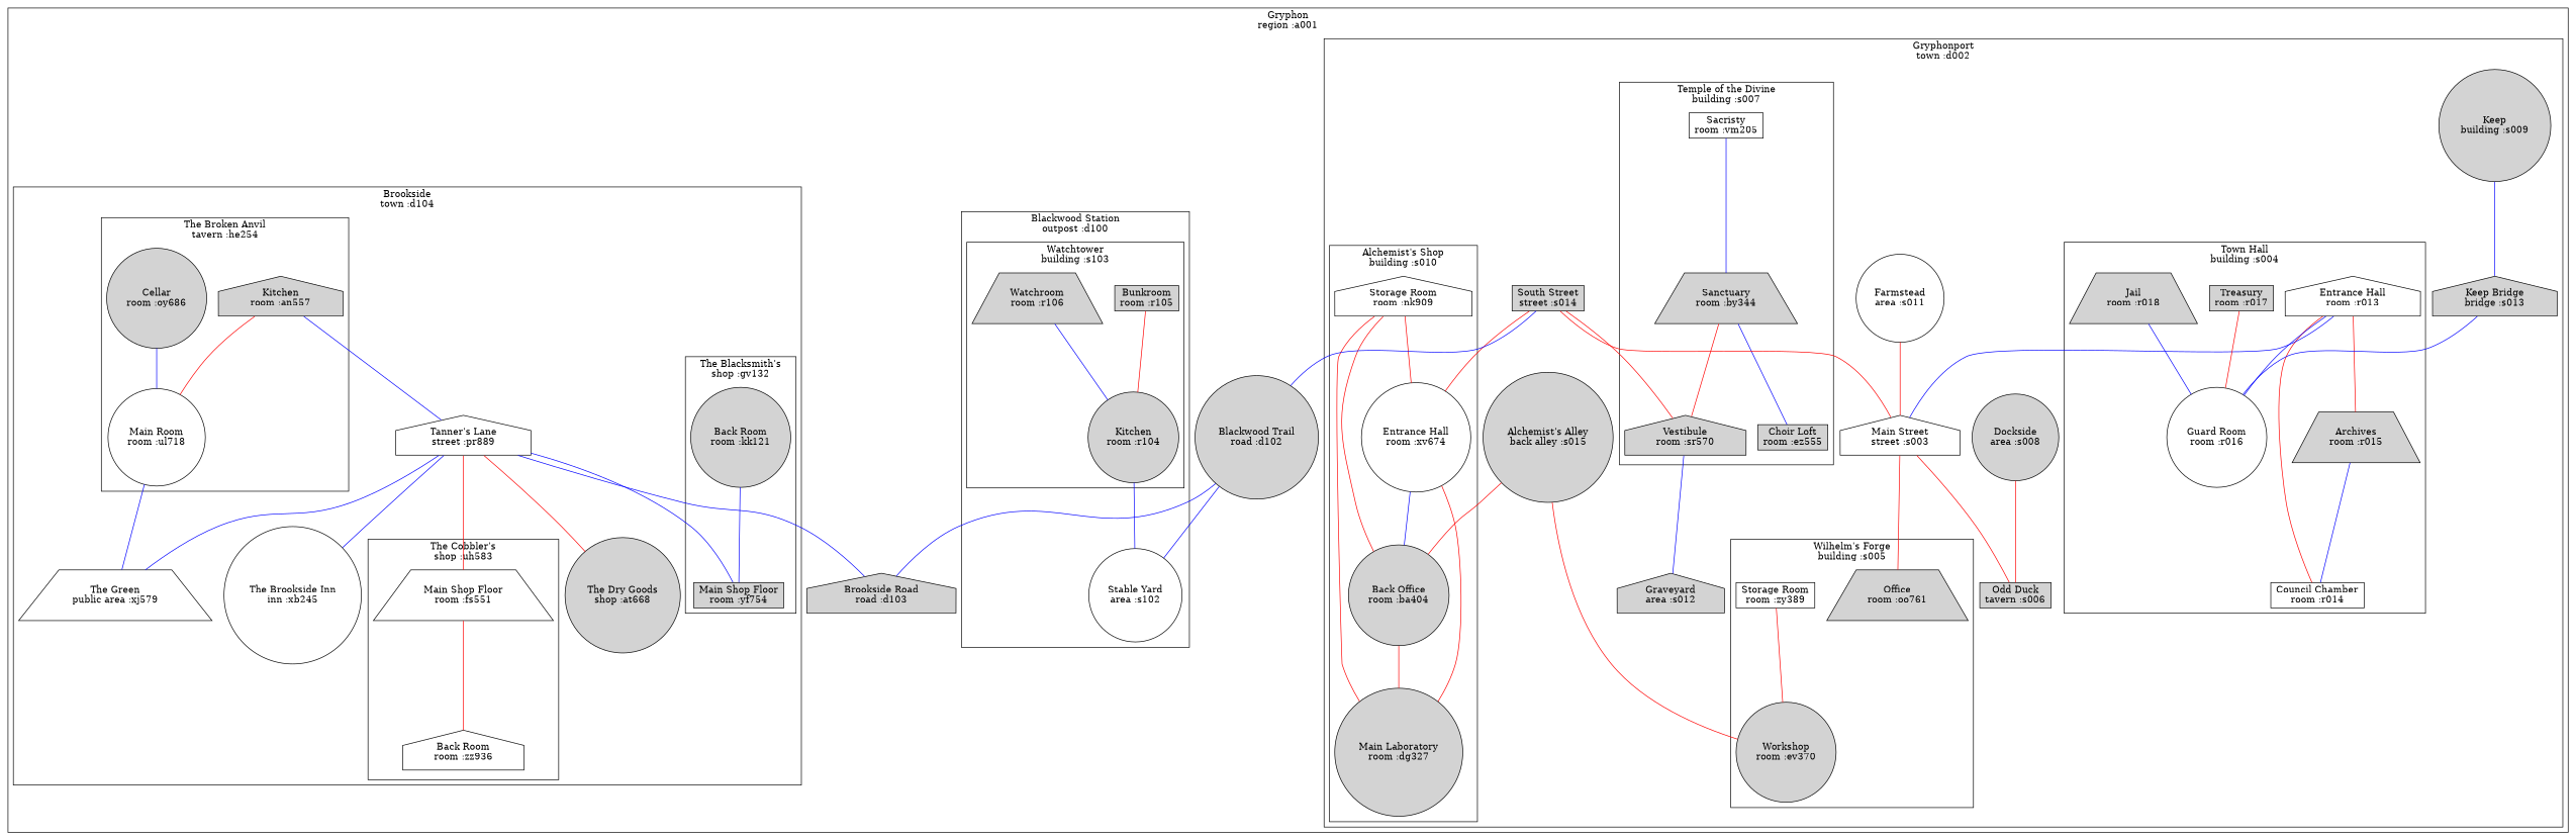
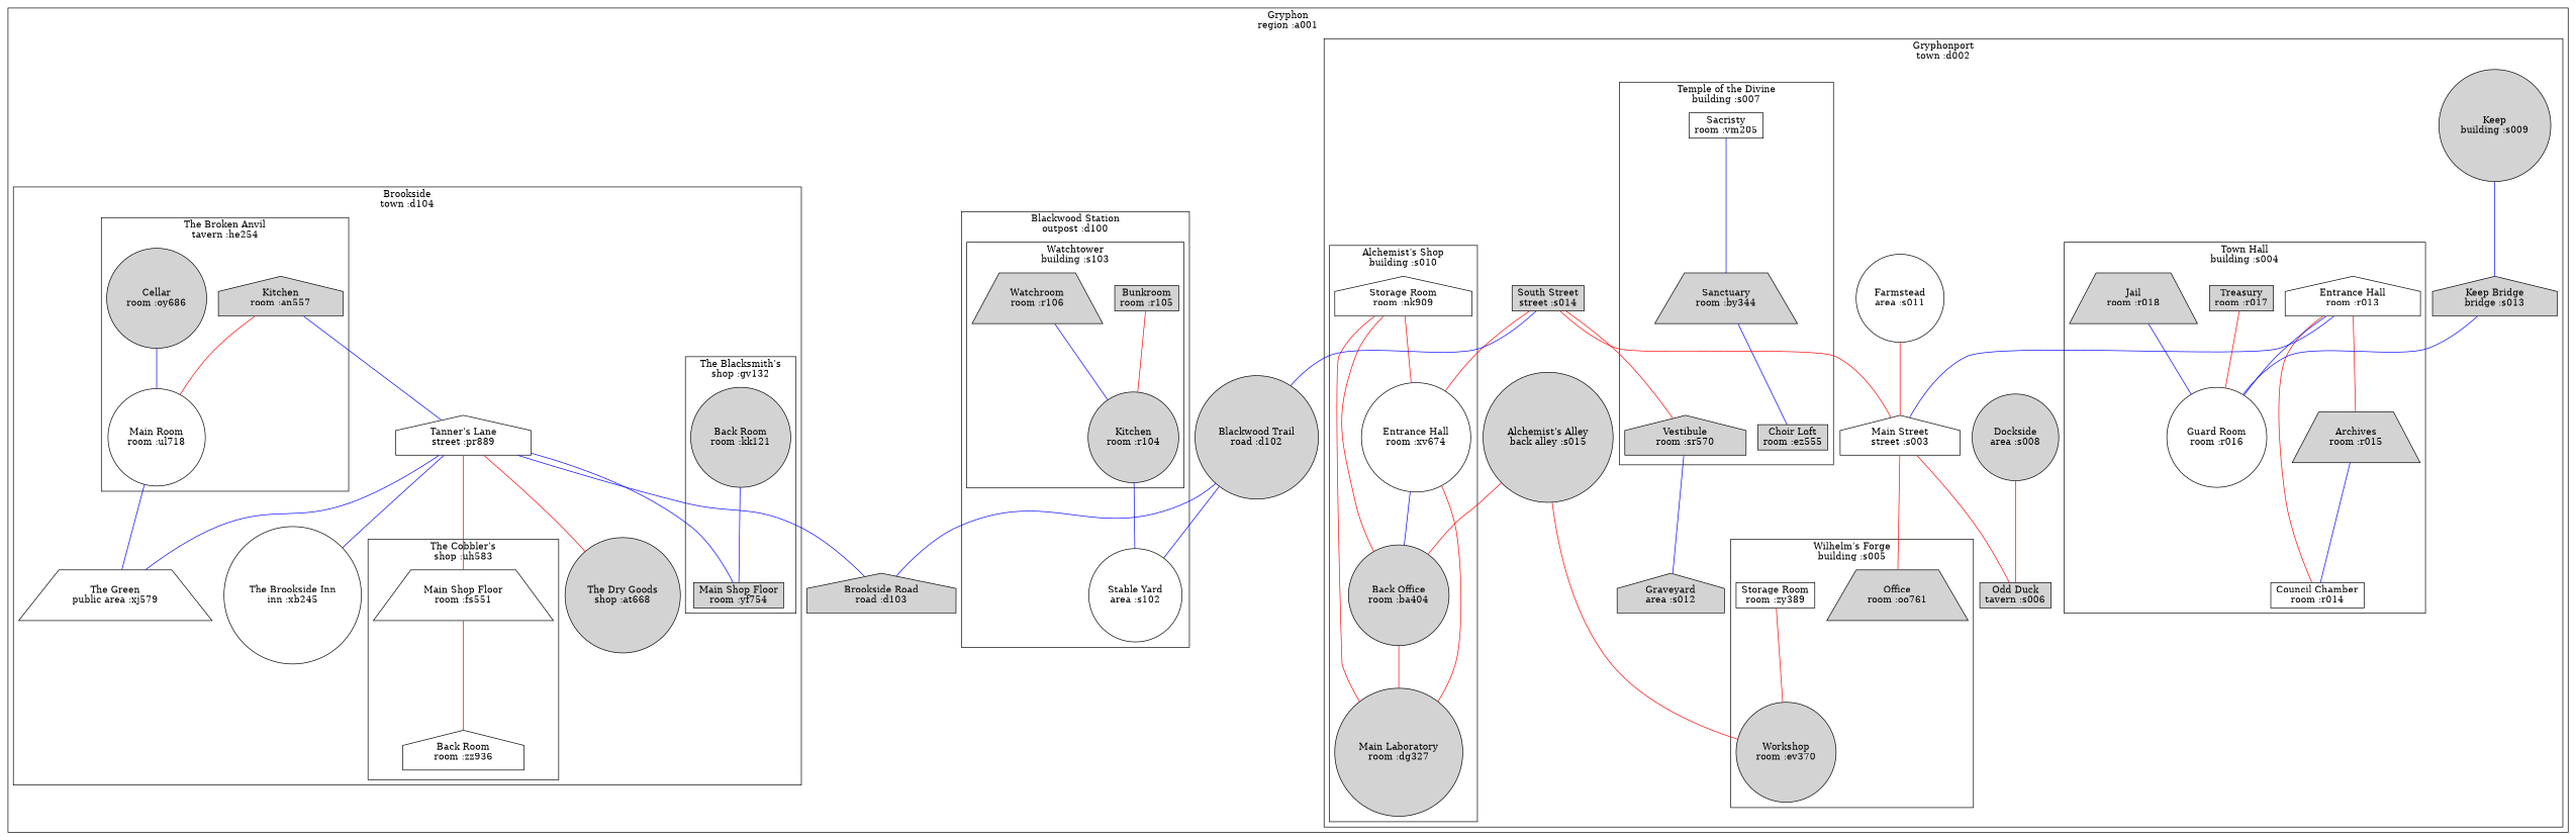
  graph {
    node [fillcolor=lightgrey shape=circle style=filled]
    edge [color=red]
    n1 [fillcolor=white label="Entrance Hall\nroom :r013" shape=house]
    n2 [fillcolor=white label="Council Chamber\nroom :r014" shape=box]
    n3 [label="Archives\nroom :r015" shape=trapezium]
    n4 [fillcolor=white label="Guard Room\nroom :r016"]
    n5 [label="Treasury\nroom :r017" shape=box]
    n6 [label="Jail\nroom :r018" shape=trapezium]
    n7 [label="Workshop\nroom :ev370"]
    n8 [label="Office\nroom :oo761" shape=trapezium]
    n9 [fillcolor=white label="Storage Room\nroom :zy389" shape=box]
    n10 [label="Sanctuary\nroom :by344" shape=trapezium]
    n11 [label="Choir Loft\nroom :ez555" shape=box]
    n12 [label="Vestibule\nroom :sr570" shape=house]
    n13 [fillcolor=white label="Sacristy\nroom :vm205" shape=box]
    n14 [label="Back Office\nroom :ba404"]
    n15 [label="Main Laboratory\nroom :dg327"]
    n16 [fillcolor=white label="Storage Room\nroom :nk909" shape=house]
    n17 [fillcolor=white label="Entrance Hall\nroom :xv674"]
    n18 [fillcolor=white label="Main Street\nstreet :s003" shape=house]
    n19 [label="Odd Duck\ntavern :s006" shape=box]
    n20 [label="Dockside\narea :s008"]
    n21 [label="Keep\nbuilding :s009"]
    n22 [fillcolor=white label="Farmstead\narea :s011"]
    n23 [label="Graveyard\narea :s012" shape=house]
    n24 [label="Keep Bridge\nbridge :s013" shape=house]
    n25 [label="South Street\nstreet :s014" shape=box]
    n26 [label="Alchemist's Alley\nback alley :s015"]
    n27 [label="Kitchen\nroom :r104"]
    n28 [label="Bunkroom\nroom :r105" shape=box]
    n29 [label="Watchroom\nroom :r106" shape=trapezium]
    n30 [fillcolor=white label="Stable Yard\narea :s102"]
    n31 [label="Back Room\nroom :kk121"]
    n32 [label="Main Shop Floor\nroom :yf754" shape=box]
    n33 [label="Kitchen\nroom :an557" shape=house]
    n34 [label="Cellar\nroom :oy686"]
    n35 [fillcolor=white label="Main Room\nroom :ul718"]
    n36 [fillcolor=white label="Main Shop Floor\nroom :fs551" shape=trapezium]
    n37 [fillcolor=white label="Back Room\nroom :zz936" shape=house]
    n38 [label="The Dry Goods\nshop :at668"]
    n39 [fillcolor=white label="Tanner's Lane\nstreet :pr889" shape=house]
    n40 [fillcolor=white label="The Brookside Inn\ninn :xb245"]
    n41 [fillcolor=white label="The Green\npublic area :xj579" shape=trapezium]
    n42 [label="Blackwood Trail\nroad :d102"]
    n43 [label="Brookside Road\nroad :d103" shape=house]
    subgraph cluster_1 {
      label="Gryphon\nregion :a001"
      n42
      n43
      subgraph cluster_2 {
        label="Gryphonport\ntown :d002"
        n18
        n19
        n20
        n21
        n22
        n23
        n24
        n25
        n26
        subgraph cluster_3 {
          label="Town Hall\nbuilding :s004"
          n1
          n2
          n3
          n4
          n5
          n6
        }
        subgraph cluster_4 {
          label="Wilhelm's Forge\nbuilding :s005"
          n7
          n8
          n9
        }
        subgraph cluster_5 {
          label="Temple of the Divine\nbuilding :s007"
          n10
          n11
          n12
          n13
        }
        subgraph cluster_6 {
          label="Alchemist's Shop\nbuilding :s010"
          n14
          n15
          n16
          n17
        }
      }
      subgraph cluster_7 {
        label="Blackwood Station\noutpost :d100"
        n30
        subgraph cluster_8 {
          label="Watchtower\nbuilding :s103"
          n27
          n28
          n29
        }
      }
      subgraph cluster_9 {
        label="Brookside\ntown :d104"
        n38
        n39
        n40
        n41
        subgraph cluster_10 {
          label="The Blacksmith's\nshop :gv132"
          n31
          n32
        }
        subgraph cluster_11 {
          label="The Broken Anvil\ntavern :he254"
          n33
          n34
          n35
        }
        subgraph cluster_12 {
          label="The Cobbler's\nshop :uh583"
          n36
          n37
        }
      }
    }
    n1 -- n2
    n1 -- n3
    n1 -- n4 [color=blue]
    n1 -- n18 [color=blue]
    n3 -- n2 [color=blue]
    n5 -- n4
    n6 -- n4 [color=blue]
    n9 -- n7
    n10 -- n11 [color=blue]
-   n10 -- n12
    n12 -- n23 [color=blue]
    n13 -- n10 [color=blue]
    n14 -- n15
    n16 -- n14
    n16 -- n15
    n16 -- n17
    n17 -- n14 [color=blue]
    n17 -- n15
    n18 -- n8
    n18 -- n19
    n20 -- n19
    n21 -- n24 [color=blue]
    n22 -- n18
    n24 -- n4 [color=blue]
    n25 -- n12
    n25 -- n17
    n25 -- n18
    n25 -- n42 [color=blue]
    n26 -- n7
    n26 -- n14
    n27 -- n30 [color=blue]
    n28 -- n27
    n29 -- n27 [color=blue]
    n31 -- n32 [color=blue]
    n33 -- n35
    n33 -- n39 [color=blue]
    n34 -- n35 [color=blue]
    n36 -- n37
    n39 -- n32 [color=blue]
    n39 -- n36
    n39 -- n38
    n39 -- n40 [color=blue]
    n39 -- n41 [color=blue]
    n39 -- n43 [color=blue]
    n41 -- n35 [color=blue]
    n42 -- n30 [color=blue]
    n42 -- n43 [color=blue]
  }
